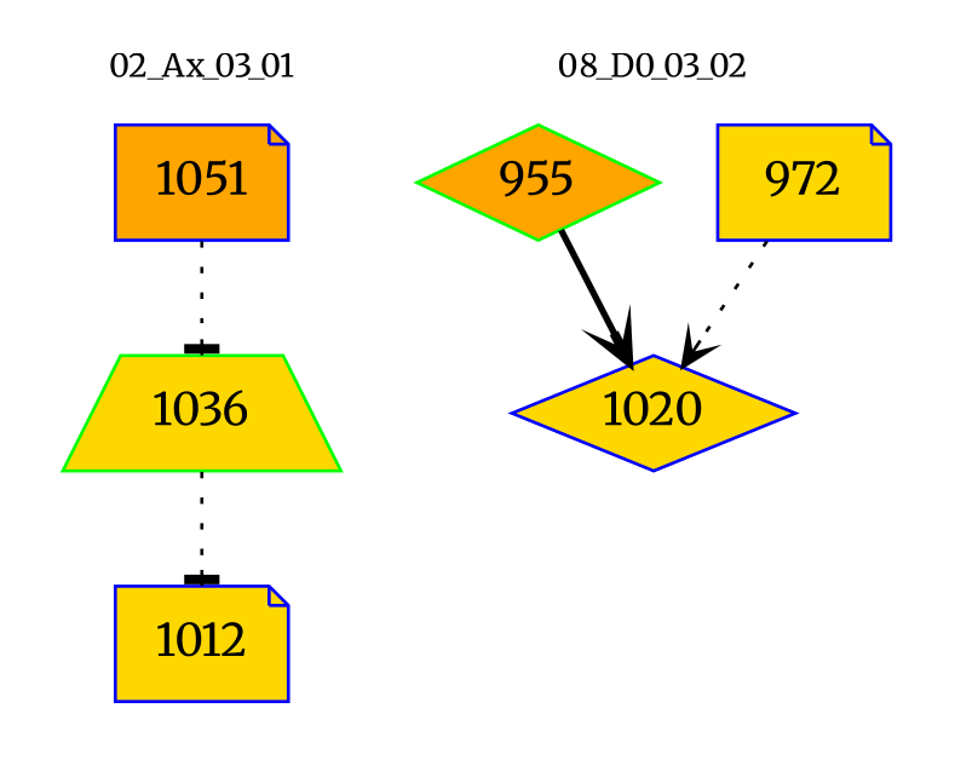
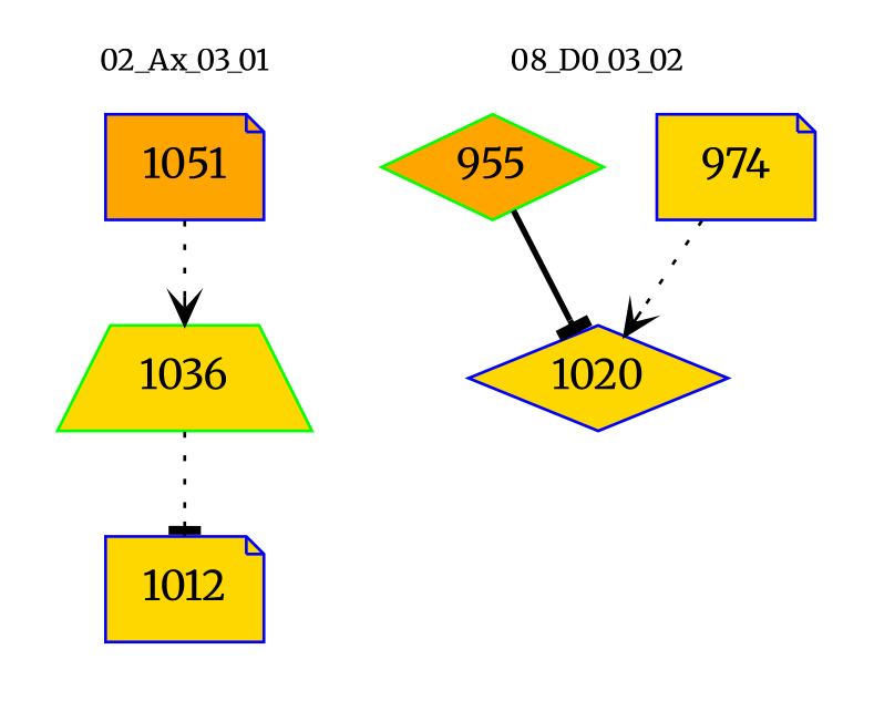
  digraph {
    fontname=Merriweather
    node [color=blue fillcolor=gold fontname=Merriweather shape=note style=filled]
    edge [arrowhead=vee color=black fontname=Merriweather style=dotted]
    n1 [fillcolor=orange label=1051]
    n2 [color=green label=1036 shape=trapezium]
    n3 [label=1012]
-   n4 [label=972]
+   n4 [label=974]
    n5 [color=green fillcolor=orange label=955 shape=diamond]
    n6 [label=1020 shape=diamond]
    subgraph cluster_1 {
      color=white
      fontsize=10
      label="02_Ax_03_01"
      n1
      n2
      n3
    }
    subgraph cluster_2 {
      color=white
      fontsize=10
      label="08_D0_03_02"
      n4
      n5
      n6
    }
-   n1 -> n2 [arrowhead=tee]
+   n1 -> n2
    n2 -> n3 [arrowhead=tee]
    n4 -> n6
-   n5 -> n6 [style=bold]
+   n5 -> n6 [arrowhead=tee style=bold]
  }
